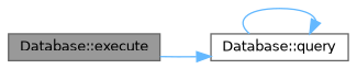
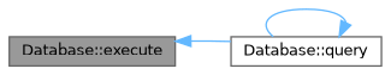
  digraph {
    rankdir=LR
    node [fontname=Helvetica fontsize=10 shape=box style=filled]
    edge [color=steelblue1 fontname=Helvetica fontsize=10 labelfontname=Helvetica labelfontsize=10 style=solid]
    n1 [color=gray40 fillcolor=grey60 fontcolor=black height=0.2 label="Database::execute" width=0.4]
    n2 [color=grey40 fillcolor=white height=0.2 label="Database::query" width=0.4]
-   n1 -> n2
+   n2 -> n1
    n2 -> n2
  }
